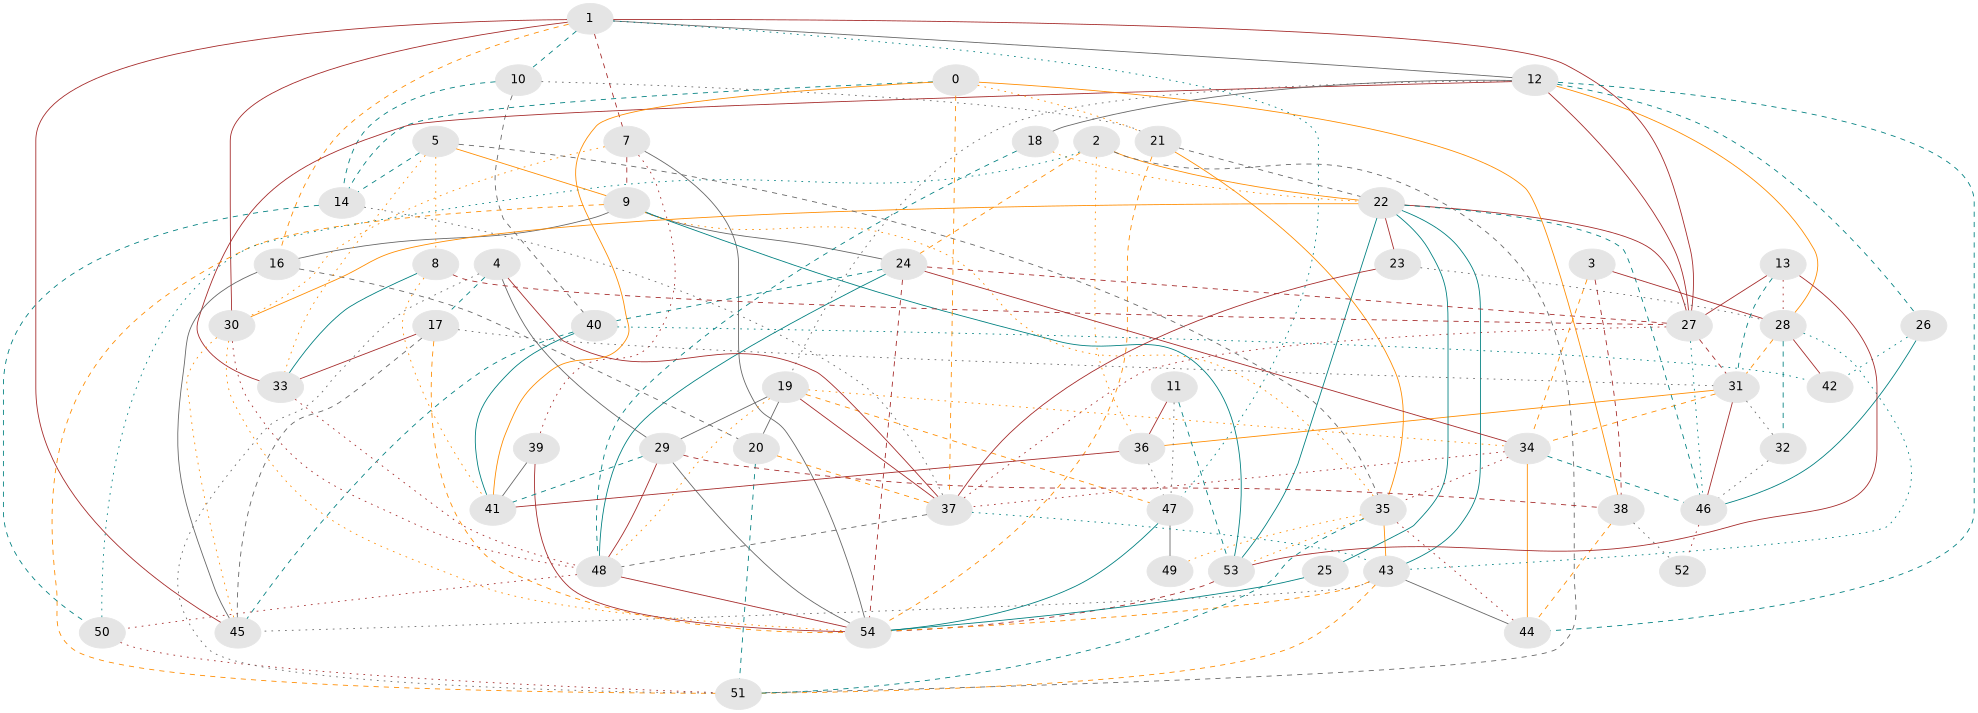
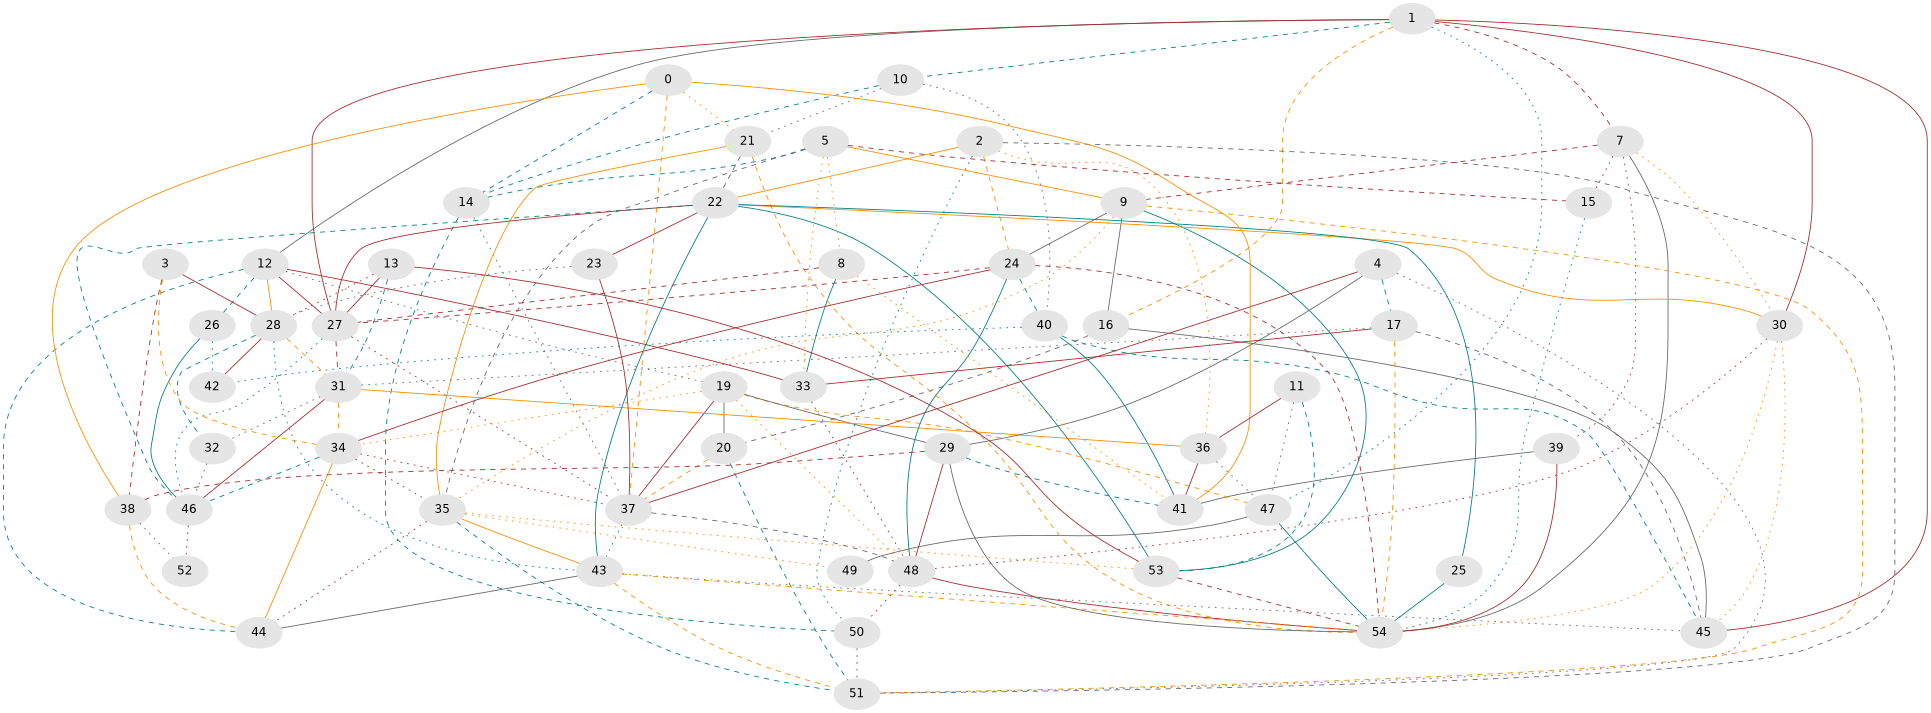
  graph {
    fontname="DejaVu Sans"
    node [color=gray90 fontname="DejaVu Sans" style=filled]
    edge [color=brown fontname="DejaVu Sans" style=solid weight=1.0]
    1
    7
    10
    12
    16
    27
    30
    45
    47
    9
+   15
    39
    54
    14
    21
    40
    28
    33
-   18
    19
    26
    44
    20
    37
    31
    46
    48
    49
    2
    22
    24
    36
    50
    51
    53
    23
    25
    43
    34
    41
    3
    38
    42
    32
    35
    52
    4
    17
    29
    5
    8
    n52 [label=0]
    11
    13
    1 -- 7 [style=dashed]
    1 -- 10 [color=teal style=dashed]
    1 -- 12 [color=gray40]
    1 -- 16 [color=darkorange style=dashed]
    1 -- 27
    1 -- 30
    1 -- 45
    1 -- 47 [color=teal style=dotted]
    7 -- 30 [color=darkorange style=dotted]
    7 -- 9 [style=dashed]
+   7 -- 15 [style=dotted]
    7 -- 39 [style=dotted]
    7 -- 54 [color=gray40]
    10 -- 14 [color=teal style=dashed]
    10 -- 21 [color=gray40 style=dotted]
-   10 -- 40 [color=gray40 style=dashed]
+   10 -- 40 [color=gray40 style=dotted]
    12 -- 27
    12 -- 28 [color=darkorange]
    12 -- 33
-   12 -- 18 [color=gray40]
    12 -- 19 [color=gray40 style=dotted]
    12 -- 26 [color=teal style=dashed]
    12 -- 44 [color=teal style=dashed]
    16 -- 45 [color=gray40]
    16 -- 20 [color=gray40 style=dashed]
    27 -- 37 [style=dotted]
    27 -- 31 [style=dashed]
    27 -- 46 [color=teal style=dotted]
    30 -- 45 [color=darkorange style=dotted]
    30 -- 54 [color=darkorange style=dotted]
    30 -- 48 [style=dotted]
    47 -- 54 [color=teal]
    47 -- 49 [color=gray40]
    9 -- 16 [color=gray40]
    9 -- 24 [color=gray40]
    9 -- 51 [color=darkorange style=dashed]
    9 -- 53 [color=teal]
    9 -- 35 [color=darkorange style=dotted]
+   15 -- 54 [color=teal style=dotted]
    39 -- 54
    39 -- 41 [color=gray40]
    14 -- 37 [color=gray40 style=dotted]
    14 -- 50 [color=teal style=dashed]
    21 -- 54 [color=darkorange style=dashed]
    21 -- 22 [color=gray40 style=dashed]
    21 -- 35 [color=darkorange]
    40 -- 45 [color=teal style=dashed]
    40 -- 41 [color=teal]
    40 -- 42 [color=teal style=dotted]
    28 -- 31 [color=darkorange style=dashed]
    28 -- 43 [color=teal style=dotted]
    28 -- 42
    28 -- 32 [color=teal style=dashed]
    33 -- 48 [style=dotted]
-   18 -- 48 [color=teal style=dashed]
-   18 -- 22 [color=darkorange style=dotted]
    19 -- 47 [color=darkorange style=dashed]
    19 -- 20 [color=gray40]
    19 -- 37
    19 -- 48 [color=darkorange style=dotted]
    19 -- 34 [color=darkorange style=dotted]
    19 -- 29 [color=gray40]
    26 -- 46 [color=teal]
    26 -- 42 [color=teal style=dotted]
    20 -- 37 [color=darkorange style=dashed]
    20 -- 51 [color=teal style=dashed]
    37 -- 48 [color=gray40 style=dashed]
    37 -- 43 [color=teal style=dotted]
    31 -- 46
    31 -- 36 [color=darkorange]
    31 -- 34 [color=darkorange style=dashed]
    31 -- 32 [color=gray40 style=dotted]
    46 -- 52 [style=dotted]
    48 -- 54
    48 -- 50 [style=dotted weight=2.0]
    2 -- 22 [color=darkorange]
    2 -- 24 [color=darkorange style=dashed]
    2 -- 36 [color=darkorange style=dotted]
    2 -- 50 [color=teal style=dotted]
    2 -- 51 [color=gray40 style=dashed]
    22 -- 27
    22 -- 30 [color=darkorange]
    22 -- 46 [color=teal style=dashed]
    22 -- 53 [color=teal]
    22 -- 23
    22 -- 25 [color=teal]
    22 -- 43 [color=teal]
    24 -- 27 [style=dashed weight=2.0]
    24 -- 54 [style=dashed]
    24 -- 40 [color=teal style=dashed]
    24 -- 48 [color=teal]
    24 -- 34
    36 -- 47 [color=gray40 style=dotted]
    36 -- 41
    50 -- 51 [style=dotted]
    53 -- 54 [style=dashed]
    23 -- 28 [color=gray40 style=dotted]
    23 -- 37
    25 -- 54 [color=teal weight=2.0]
    43 -- 45 [color=gray40 style=dotted]
    43 -- 54 [color=darkorange style=dashed]
    43 -- 44 [color=gray40]
    43 -- 51 [color=darkorange style=dashed]
    34 -- 44 [color=darkorange]
    34 -- 37 [style=dotted]
    34 -- 46 [color=teal style=dashed]
    34 -- 35 [style=dotted]
    3 -- 28
    3 -- 34 [color=darkorange style=dashed]
    3 -- 38 [style=dashed]
    38 -- 44 [color=darkorange style=dashed]
    38 -- 52 [color=gray40 style=dotted]
    32 -- 46 [color=gray40 style=dotted]
    35 -- 44 [style=dotted]
    35 -- 49 [color=darkorange style=dotted]
    35 -- 51 [color=teal style=dashed]
    35 -- 53 [color=darkorange style=dotted]
    35 -- 43 [color=darkorange]
    4 -- 37
    4 -- 51 [color=gray40 style=dotted]
    4 -- 17 [color=teal style=dashed]
    4 -- 29 [color=gray40]
    17 -- 45 [color=gray40 style=dashed]
    17 -- 54 [color=darkorange style=dashed]
    17 -- 33
    17 -- 31 [color=gray40 style=dotted]
    29 -- 54 [color=gray40]
    29 -- 48
    29 -- 41 [color=teal style=dashed]
    29 -- 38 [style=dashed]
    5 -- 9 [color=darkorange]
+   5 -- 15 [style=dashed]
    5 -- 14 [color=teal style=dashed]
    5 -- 33 [color=darkorange style=dotted]
    5 -- 35 [color=gray40 style=dashed]
    5 -- 8 [color=darkorange style=dotted]
    8 -- 27 [style=dashed]
    8 -- 33 [color=teal]
    8 -- 41 [color=darkorange style=dotted]
    n52 -- 14 [color=teal style=dashed]
    n52 -- 21 [color=darkorange style=dotted]
    n52 -- 37 [color=darkorange style=dashed]
    n52 -- 41 [color=darkorange]
    n52 -- 38 [color=darkorange]
    11 -- 47 [color=gray40 style=dotted weight=2.0]
    11 -- 36
    11 -- 53 [color=teal style=dashed]
    13 -- 27
    13 -- 28 [style=dotted]
    13 -- 31 [color=teal style=dashed]
    13 -- 53
  }
